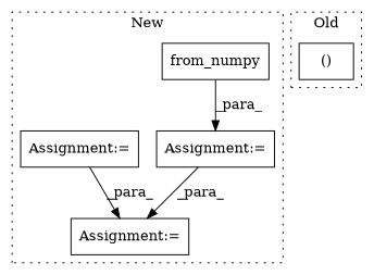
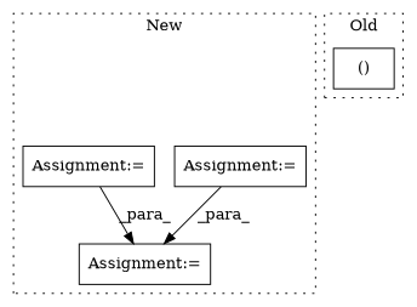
  digraph {
    node [a=7 l=1 shape=box]
-   n1 [a=32 l="11,1" label=from_numpy s="2548,2574"]
    n2 [label="Assignment:=" s=2541]
    n3 [label="Assignment:=" s=2624]
    n4 [label="Assignment:=" s=2408]
    n5 [a=106 l=51 label="()" s=2580]
    subgraph cluster_1 {
      label=New
      style=dotted
-     n1
      n2
      n3
      n4
    }
    subgraph cluster_2 {
      label=Old
      style=dotted
      n5
    }
-   n1 -> n2 [label=_para_]
    n2 -> n3 [label=_para_]
    n4 -> n3 [label=_para_]
  }
